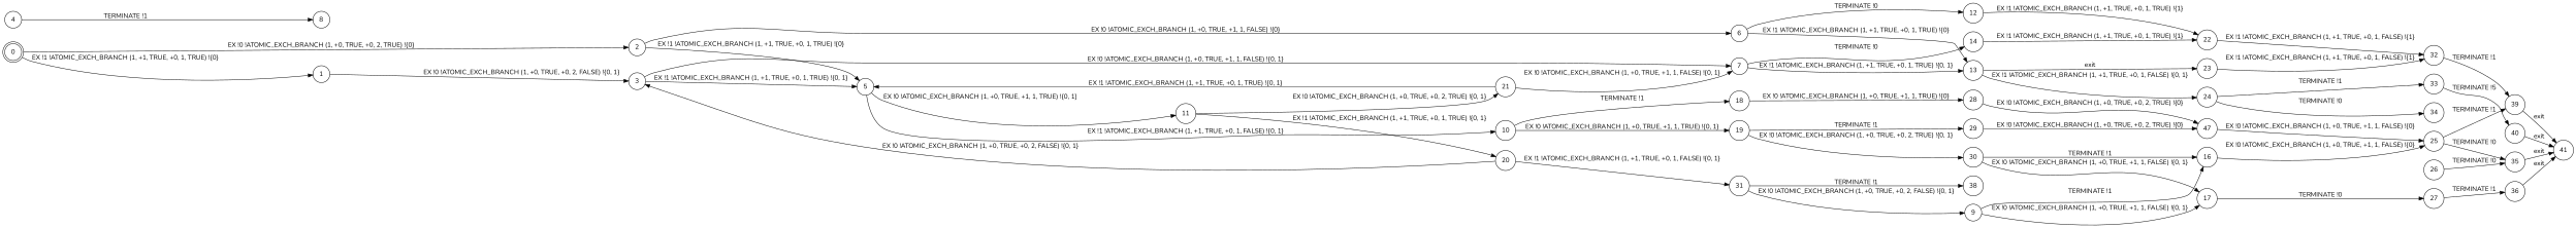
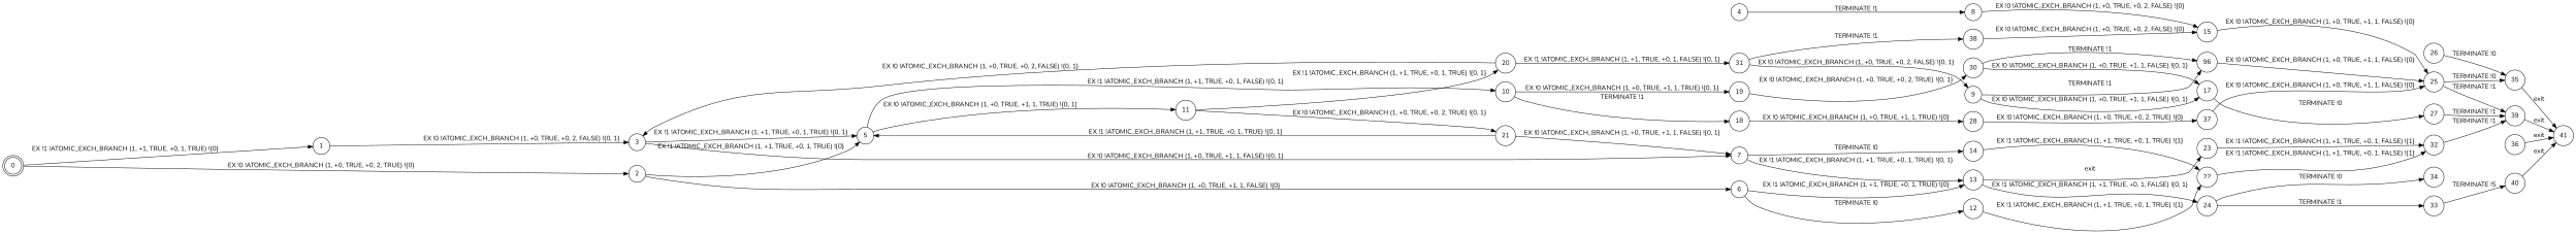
  digraph {
    fontname=Nunito
    rankdir=LR
    node [fontname=Nunito shape=circle]
    edge [fontname=Nunito]
    0 [peripheries=2]
    1
    2
    3
    5
    6
    7
    4
    8
    10
    11
    12
    13
    14
+   15
    9
-   16
+   16 [label=96]
    17
    18
    19
    20
    21
    22
    23
    24
    25
    27
    28
-   29
    30
    31
    32
    33
    34
    35
    39
    26
    36
-   37 [label=47]
+   37
    38
    40
    41
    0 -> 1 [label="EX !1 !ATOMIC_EXCH_BRANCH (1, +1, TRUE, +0, 1, TRUE) !{0}"]
    0 -> 2 [label="EX !0 !ATOMIC_EXCH_BRANCH (1, +0, TRUE, +0, 2, TRUE) !{0}"]
    1 -> 3 [label="EX !0 !ATOMIC_EXCH_BRANCH (1, +0, TRUE, +0, 2, FALSE) !{0, 1}"]
    2 -> 5 [label="EX !1 !ATOMIC_EXCH_BRANCH (1, +1, TRUE, +0, 1, TRUE) !{0}"]
    2 -> 6 [label="EX !0 !ATOMIC_EXCH_BRANCH (1, +0, TRUE, +1, 1, FALSE) !{0}"]
    3 -> 5 [label="EX !1 !ATOMIC_EXCH_BRANCH (1, +1, TRUE, +0, 1, TRUE) !{0, 1}"]
    3 -> 7 [label="EX !0 !ATOMIC_EXCH_BRANCH (1, +0, TRUE, +1, 1, FALSE) !{0, 1}"]
    5 -> 10 [label="EX !1 !ATOMIC_EXCH_BRANCH (1, +1, TRUE, +0, 1, FALSE) !{0, 1}"]
    5 -> 11 [label="EX !0 !ATOMIC_EXCH_BRANCH (1, +0, TRUE, +1, 1, TRUE) !{0, 1}"]
    6 -> 12 [label="TERMINATE !0"]
    6 -> 13 [label="EX !1 !ATOMIC_EXCH_BRANCH (1, +1, TRUE, +0, 1, TRUE) !{0}"]
    7 -> 13 [label="EX !1 !ATOMIC_EXCH_BRANCH (1, +1, TRUE, +0, 1, TRUE) !{0, 1}"]
    7 -> 14 [label="TERMINATE !0"]
    4 -> 8 [label="TERMINATE !1"]
+   8 -> 15 [label="EX !0 !ATOMIC_EXCH_BRANCH (1, +0, TRUE, +0, 2, FALSE) !{0}"]
    10 -> 18 [label="TERMINATE !1"]
    10 -> 19 [label="EX !0 !ATOMIC_EXCH_BRANCH (1, +0, TRUE, +1, 1, TRUE) !{0, 1}"]
    11 -> 20 [label="EX !1 !ATOMIC_EXCH_BRANCH (1, +1, TRUE, +0, 1, TRUE) !{0, 1}"]
    11 -> 21 [label="EX !0 !ATOMIC_EXCH_BRANCH (1, +0, TRUE, +0, 2, TRUE) !{0, 1}"]
    12 -> 22 [label="EX !1 !ATOMIC_EXCH_BRANCH (1, +1, TRUE, +0, 1, TRUE) !{1}"]
    13 -> 23 [label=exit]
    13 -> 24 [label="EX !1 !ATOMIC_EXCH_BRANCH (1, +1, TRUE, +0, 1, FALSE) !{0, 1}"]
    14 -> 22 [label="EX !1 !ATOMIC_EXCH_BRANCH (1, +1, TRUE, +0, 1, TRUE) !{1}"]
+   15 -> 25 [label="EX !0 !ATOMIC_EXCH_BRANCH (1, +0, TRUE, +1, 1, FALSE) !{0}"]
    9 -> 16 [label="TERMINATE !1"]
    9 -> 17 [label="EX !0 !ATOMIC_EXCH_BRANCH (1, +0, TRUE, +1, 1, FALSE) !{0, 1}"]
    16 -> 25 [label="EX !0 !ATOMIC_EXCH_BRANCH (1, +0, TRUE, +1, 1, FALSE) !{0}"]
    17 -> 27 [label="TERMINATE !0"]
    18 -> 28 [label="EX !0 !ATOMIC_EXCH_BRANCH (1, +0, TRUE, +1, 1, TRUE) !{0}"]
-   19 -> 29 [label="TERMINATE !1"]
    19 -> 30 [label="EX !0 !ATOMIC_EXCH_BRANCH (1, +0, TRUE, +0, 2, TRUE) !{0, 1}"]
    20 -> 3 [label="EX !0 !ATOMIC_EXCH_BRANCH (1, +0, TRUE, +0, 2, FALSE) !{0, 1}"]
    20 -> 31 [label="EX !1 !ATOMIC_EXCH_BRANCH (1, +1, TRUE, +0, 1, FALSE) !{0, 1}"]
    21 -> 5 [label="EX !1 !ATOMIC_EXCH_BRANCH (1, +1, TRUE, +0, 1, TRUE) !{0, 1}"]
    21 -> 7 [label="EX !0 !ATOMIC_EXCH_BRANCH (1, +0, TRUE, +1, 1, FALSE) !{0, 1}"]
    22 -> 32 [label="EX !1 !ATOMIC_EXCH_BRANCH (1, +1, TRUE, +0, 1, FALSE) !{1}"]
    23 -> 32 [label="EX !1 !ATOMIC_EXCH_BRANCH (1, +1, TRUE, +0, 1, FALSE) !{1}"]
    24 -> 33 [label="TERMINATE !1"]
    24 -> 34 [label="TERMINATE !0"]
    25 -> 35 [label="TERMINATE !0"]
    25 -> 39 [label="TERMINATE !1"]
-   27 -> 36 [label="TERMINATE !1"]
+   27 -> 39 [label="TERMINATE !1"]
    28 -> 37 [label="EX !0 !ATOMIC_EXCH_BRANCH (1, +0, TRUE, +0, 2, TRUE) !{0}"]
-   29 -> 37 [label="EX !0 !ATOMIC_EXCH_BRANCH (1, +0, TRUE, +0, 2, TRUE) !{0}"]
    30 -> 16 [label="TERMINATE !1"]
    30 -> 17 [label="EX !0 !ATOMIC_EXCH_BRANCH (1, +0, TRUE, +1, 1, FALSE) !{0, 1}"]
    31 -> 9 [label="EX !0 !ATOMIC_EXCH_BRANCH (1, +0, TRUE, +0, 2, FALSE) !{0, 1}"]
    31 -> 38 [label="TERMINATE !1"]
    32 -> 39 [label="TERMINATE !1"]
    33 -> 40 [label="TERMINATE !5"]
    35 -> 41 [label=exit]
    39 -> 41 [label=exit]
    26 -> 35 [label="TERMINATE !0"]
    36 -> 41 [label=exit]
    37 -> 25 [label="EX !0 !ATOMIC_EXCH_BRANCH (1, +0, TRUE, +1, 1, FALSE) !{0}"]
+   38 -> 15 [label="EX !0 !ATOMIC_EXCH_BRANCH (1, +0, TRUE, +0, 2, FALSE) !{0}"]
    40 -> 41 [label=exit]
  }
